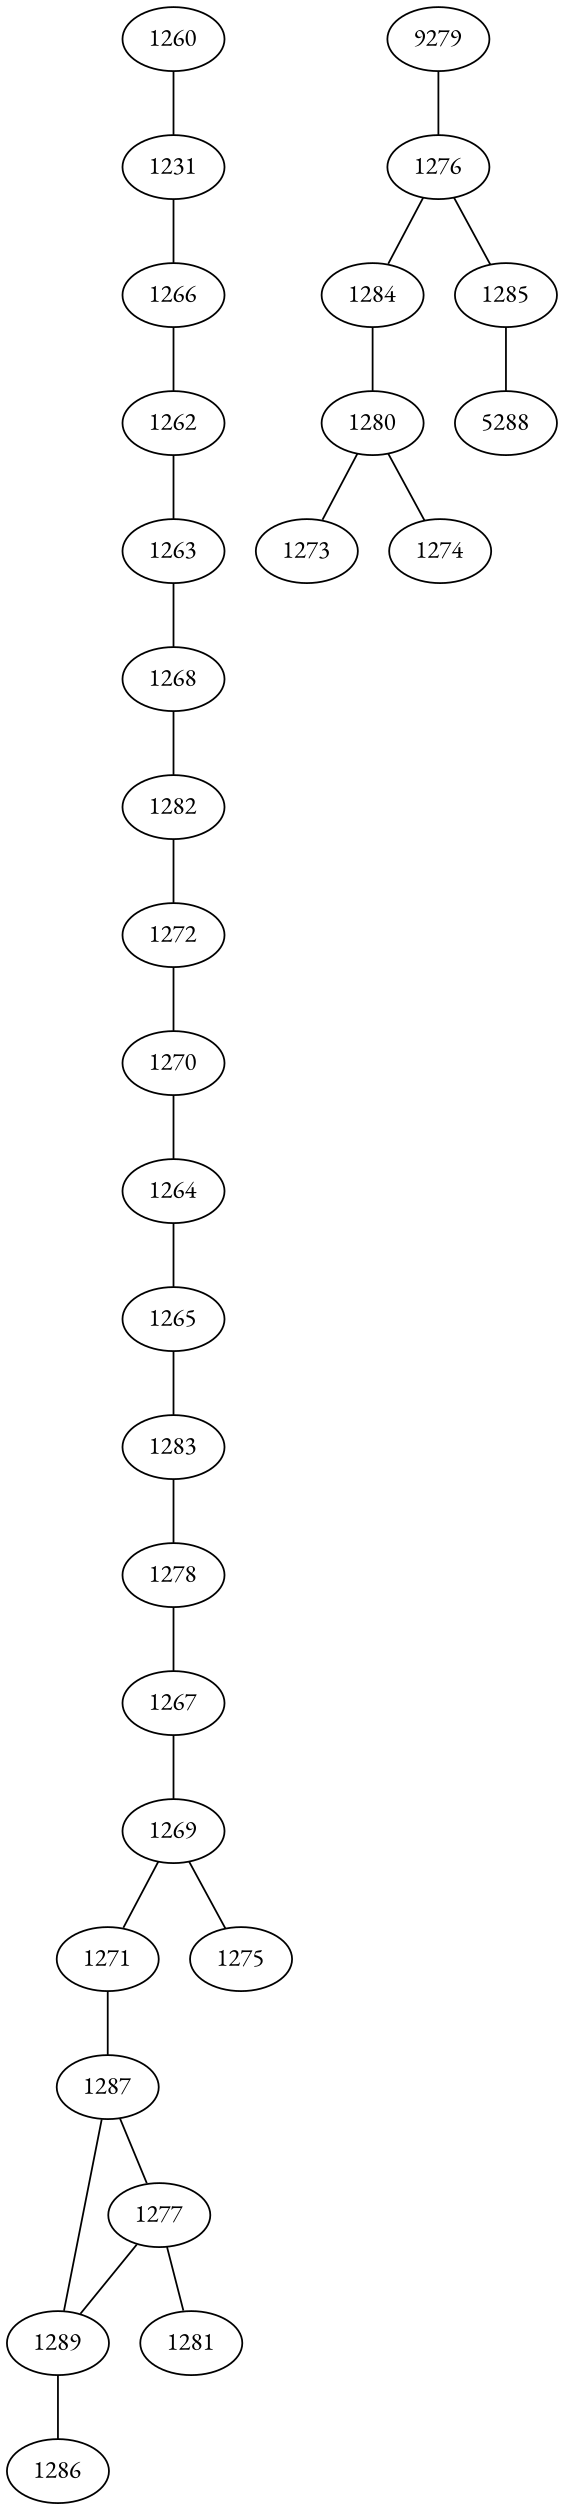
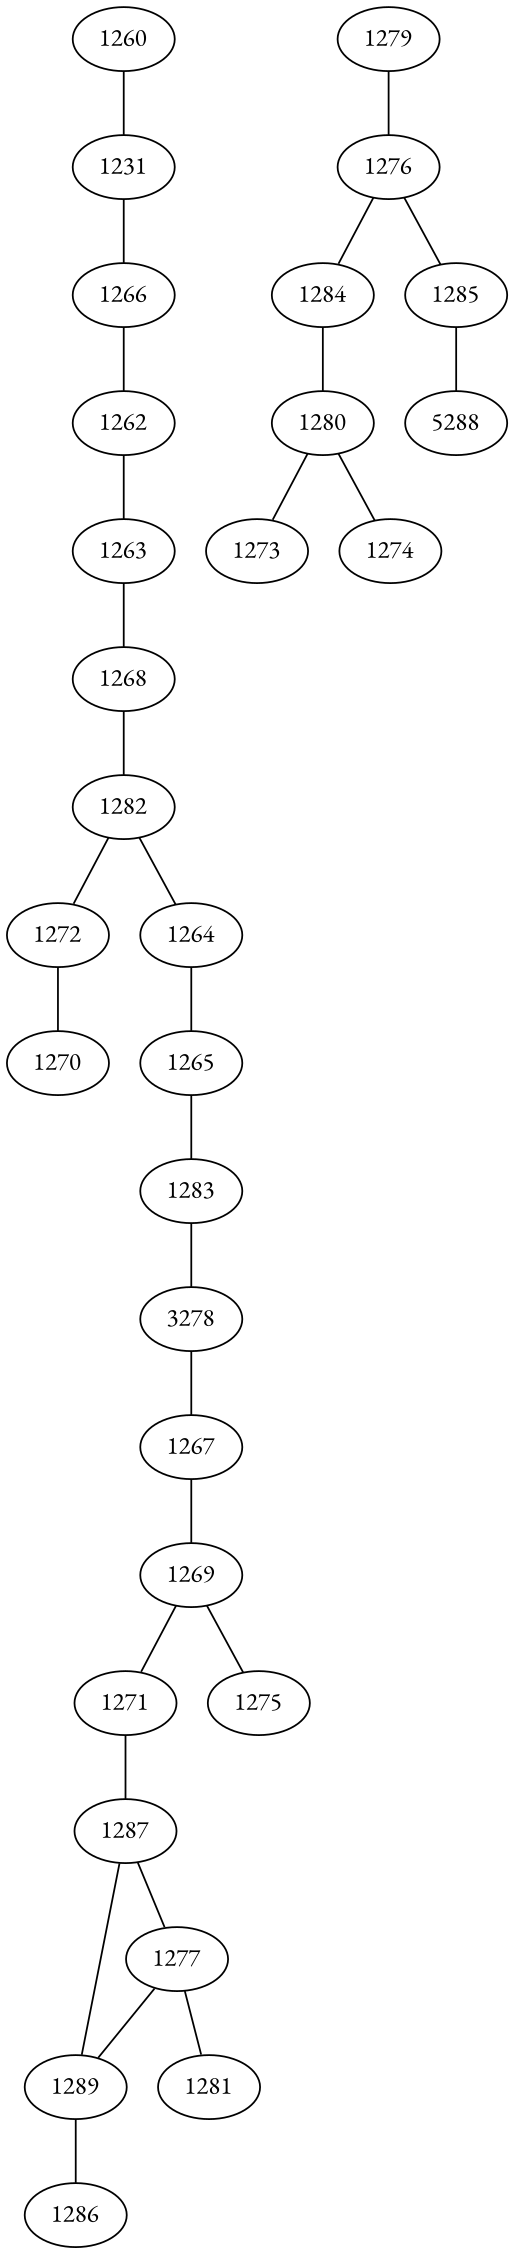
  graph {
    fontname="EB Garamond"
    node [fontname="EB Garamond"]
    edge [fontname="EB Garamond"]
    n1 [label=1231]
    1260
    1266
    1262
    1263
    1268
    1282
    1272
    1270
    1264
    1265
    1283
-   1278
+   1278 [label=3278]
    1267
    1269
    1271
    1275
    1287
    1277
    1289
    1281
-   1279 [label=9279]
+   1279
    1276
    1286
    1284
    1285
    1280
    n28 [label=5288]
    1273
    1274
    n1 -- 1266
    1260 -- n1
    1266 -- 1262
    1262 -- 1263
    1263 -- 1268
    1268 -- 1282
    1282 -- 1272
    1272 -- 1270
-   1270 -- 1264
+   1282 -- 1264
    1264 -- 1265
    1265 -- 1283
    1283 -- 1278
    1278 -- 1267
    1267 -- 1269
    1269 -- 1271
    1269 -- 1275
    1271 -- 1287
    1287 -- 1277
    1287 -- 1289
    1277 -- 1289
    1277 -- 1281
    1289 -- 1286
    1279 -- 1276
    1276 -- 1284
    1276 -- 1285
    1284 -- 1280
    1285 -- n28
    1280 -- 1273
    1280 -- 1274
  }
